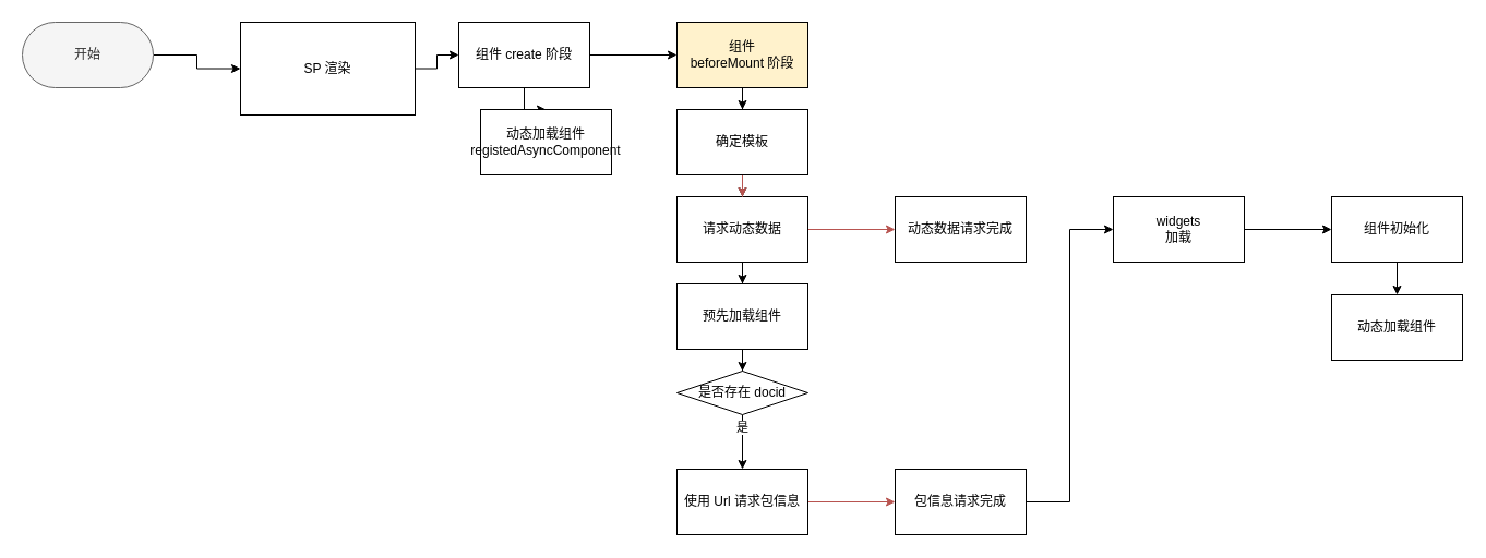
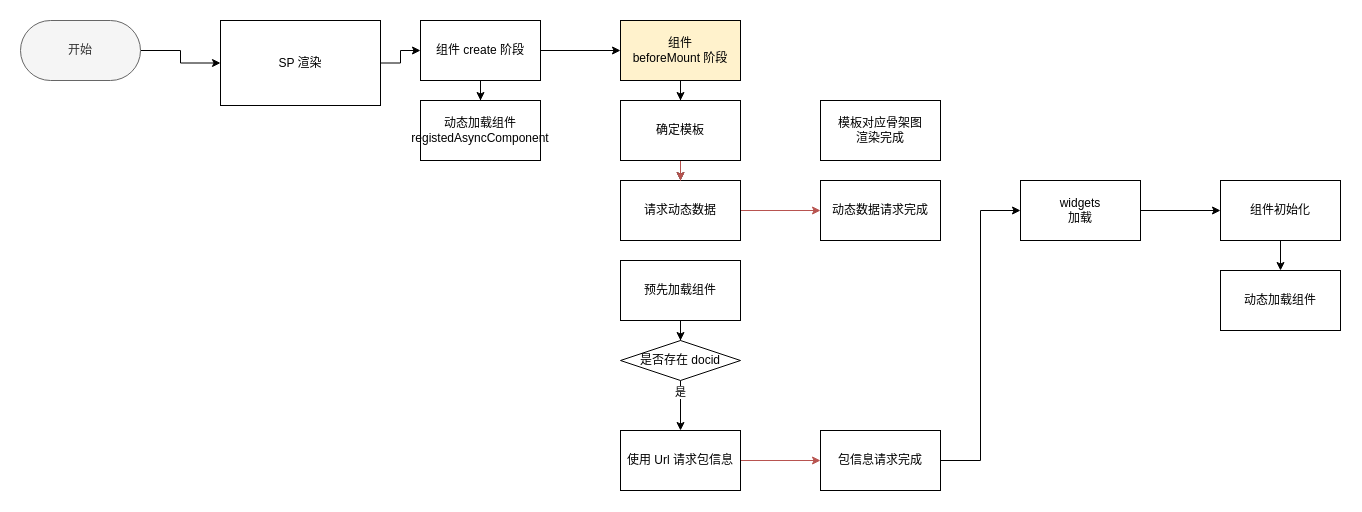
  <mxCell id="0" />
  <mxCell id="1" parent="0" />
  <mxCell id="2" value="" style="edgeStyle=orthogonalEdgeStyle;rounded=0;orthogonalLoop=1;jettySize=auto;html=1;" edge="1" parent="1" source="3" target="8"><mxGeometry relative="1" as="geometry" /></mxCell>
  <mxCell id="3" value="开始" style="rounded=1;whiteSpace=wrap;html=1;arcSize=50;fillColor=#f5f5f5;fontColor=#333333;strokeColor=#666666;" vertex="1" parent="1"><mxGeometry x="20" y="20" width="120" height="60" as="geometry" /></mxCell>
  <mxCell id="4" value="" style="edgeStyle=orthogonalEdgeStyle;rounded=0;orthogonalLoop=1;jettySize=auto;html=1;" edge="1" parent="1" source="5" target="20"><mxGeometry relative="1" as="geometry" /></mxCell>
  <mxCell id="5" value="组件&lt;br&gt;beforeMount 阶段" style="rounded=1;whiteSpace=wrap;html=1;arcSize=0;fillColor=#fff2cc;" vertex="1" parent="1"><mxGeometry x="620" y="20" width="120" height="60" as="geometry" /></mxCell>
+ <mxCell id="6" value="模板对应骨架图&lt;br&gt;渲染完成" style="rounded=1;whiteSpace=wrap;html=1;arcSize=0;" vertex="1" parent="1"><mxGeometry x="820" y="100" width="120" height="60" as="geometry" /></mxCell>
  <mxCell id="7" value="" style="edgeStyle=orthogonalEdgeStyle;rounded=0;orthogonalLoop=1;jettySize=auto;html=1;" edge="1" parent="1" source="8" target="12"><mxGeometry relative="1" as="geometry" /></mxCell>
  <mxCell id="8" value="SP 渲染" style="rounded=1;whiteSpace=wrap;html=1;arcSize=0;" vertex="1" parent="1"><mxGeometry x="220" y="20" width="160" height="85" as="geometry" /></mxCell>
  <mxCell id="9" value="动态数据请求完成" style="rounded=1;whiteSpace=wrap;html=1;arcSize=0;" vertex="1" parent="1"><mxGeometry x="820" y="180" width="120" height="60" as="geometry" /></mxCell>
  <mxCell id="10" style="edgeStyle=orthogonalEdgeStyle;rounded=0;orthogonalLoop=1;jettySize=auto;html=1;entryX=0;entryY=0.5;entryDx=0;entryDy=0;" edge="1" parent="1" source="12" target="5"><mxGeometry relative="1" as="geometry" /></mxCell>
  <mxCell id="11" value="" style="edgeStyle=orthogonalEdgeStyle;rounded=0;orthogonalLoop=1;jettySize=auto;html=1;" edge="1" parent="1" source="12" target="21"><mxGeometry relative="1" as="geometry" /></mxCell>
  <mxCell id="12" value="组件 create 阶段" style="rounded=1;whiteSpace=wrap;html=1;arcSize=0;" vertex="1" parent="1"><mxGeometry x="420" y="20" width="120" height="60" as="geometry" /></mxCell>
- <mxCell id="13" value="" style="edgeStyle=orthogonalEdgeStyle;rounded=0;orthogonalLoop=1;jettySize=auto;html=1;" edge="1" parent="1" source="15" target="17"><mxGeometry relative="1" as="geometry" /></mxCell>
  <mxCell id="14" style="edgeStyle=orthogonalEdgeStyle;rounded=0;orthogonalLoop=1;jettySize=auto;html=1;entryX=0;entryY=0.5;entryDx=0;entryDy=0;fillColor=#f8cecc;strokeColor=#b85450;" edge="1" parent="1" source="15" target="9"><mxGeometry relative="1" as="geometry" /></mxCell>
  <mxCell id="15" value="请求动态数据" style="rounded=1;whiteSpace=wrap;html=1;arcSize=0;" vertex="1" parent="1"><mxGeometry x="620" y="180" width="120" height="60" as="geometry" /></mxCell>
  <mxCell id="16" value="" style="edgeStyle=orthogonalEdgeStyle;rounded=0;orthogonalLoop=1;jettySize=auto;html=1;entryX=0.5;entryY=0;entryDx=0;entryDy=0;" edge="1" parent="1" source="17" target="24"><mxGeometry relative="1" as="geometry"><mxPoint x="680" y="340" as="targetPoint" /></mxGeometry></mxCell>
  <mxCell id="17" value="预先加载组件" style="rounded=1;whiteSpace=wrap;html=1;arcSize=0;" vertex="1" parent="1"><mxGeometry x="620" y="260" width="120" height="60" as="geometry" /></mxCell>
  <mxCell id="18" value="" style="edgeStyle=orthogonalEdgeStyle;rounded=0;orthogonalLoop=1;jettySize=auto;html=1;" edge="1" parent="1" source="20"><mxGeometry relative="1" as="geometry"><mxPoint x="680" y="180" as="targetPoint" /></mxGeometry></mxCell>
  <mxCell id="19" style="edgeStyle=orthogonalEdgeStyle;rounded=0;orthogonalLoop=1;jettySize=auto;html=1;fillColor=#f8cecc;strokeColor=#b85450;" edge="1" parent="1" source="20" target="15"><mxGeometry relative="1" as="geometry" /></mxCell>
  <mxCell id="20" value="确定模板" style="rounded=1;whiteSpace=wrap;html=1;arcSize=0;" vertex="1" parent="1"><mxGeometry x="620" y="100" width="120" height="60" as="geometry" /></mxCell>
- <mxCell id="21" value="动态加载组件&lt;br&gt;registedAsyncComponent" style="rounded=1;whiteSpace=wrap;html=1;arcSize=0;" vertex="1" parent="1"><mxGeometry x="440" y="100" width="120" height="60" as="geometry" /></mxCell>
+ <mxCell id="21" value="动态加载组件&lt;br&gt;registedAsyncComponent" style="rounded=1;whiteSpace=wrap;html=1;arcSize=0;" vertex="1" parent="1"><mxGeometry x="420" y="100" width="120" height="60" as="geometry" /></mxCell>
  <mxCell id="22" value="" style="edgeStyle=orthogonalEdgeStyle;rounded=0;orthogonalLoop=1;jettySize=auto;html=1;" edge="1" parent="1" source="24" target="26"><mxGeometry relative="1" as="geometry" /></mxCell>
  <mxCell id="23" value="是" style="edgeLabel;html=1;align=center;verticalAlign=middle;resizable=0;points=[];" vertex="1" connectable="0" parent="22"><mxGeometry x="-0.575" y="-1" relative="1" as="geometry"><mxPoint as="offset" /></mxGeometry></mxCell>
  <mxCell id="24" value="是否存在 docid" style="rhombus;whiteSpace=wrap;html=1;" vertex="1" parent="1"><mxGeometry x="620" y="340" width="120" height="40" as="geometry" /></mxCell>
  <mxCell id="25" value="" style="edgeStyle=orthogonalEdgeStyle;rounded=0;orthogonalLoop=1;jettySize=auto;html=1;fillColor=#f8cecc;strokeColor=#b85450;" edge="1" parent="1" source="26" target="28"><mxGeometry relative="1" as="geometry" /></mxCell>
  <mxCell id="26" value="使用 Url 请求包信息" style="whiteSpace=wrap;html=1;" vertex="1" parent="1"><mxGeometry x="620" y="430" width="120" height="60" as="geometry" /></mxCell>
  <mxCell id="27" style="edgeStyle=orthogonalEdgeStyle;rounded=0;orthogonalLoop=1;jettySize=auto;html=1;entryX=0;entryY=0.5;entryDx=0;entryDy=0;" edge="1" parent="1" source="28" target="30"><mxGeometry relative="1" as="geometry" /></mxCell>
  <mxCell id="28" value="包信息请求完成" style="whiteSpace=wrap;html=1;" vertex="1" parent="1"><mxGeometry x="820" y="430" width="120" height="60" as="geometry" /></mxCell>
  <mxCell id="29" value="" style="edgeStyle=orthogonalEdgeStyle;rounded=0;orthogonalLoop=1;jettySize=auto;html=1;" edge="1" parent="1" source="30" target="32"><mxGeometry relative="1" as="geometry" /></mxCell>
  <mxCell id="30" value="widgets&lt;br&gt;加载" style="rounded=1;whiteSpace=wrap;html=1;arcSize=0;" vertex="1" parent="1"><mxGeometry x="1020" y="180" width="120" height="60" as="geometry" /></mxCell>
  <mxCell id="31" value="" style="edgeStyle=orthogonalEdgeStyle;rounded=0;orthogonalLoop=1;jettySize=auto;html=1;" edge="1" parent="1" source="32" target="33"><mxGeometry relative="1" as="geometry" /></mxCell>
  <mxCell id="32" value="组件初始化" style="rounded=1;whiteSpace=wrap;html=1;arcSize=0;" vertex="1" parent="1"><mxGeometry x="1220" y="180" width="120" height="60" as="geometry" /></mxCell>
  <mxCell id="33" value="动态加载组件" style="rounded=1;whiteSpace=wrap;html=1;arcSize=0;" vertex="1" parent="1"><mxGeometry x="1220" y="270" width="120" height="60" as="geometry" /></mxCell>
